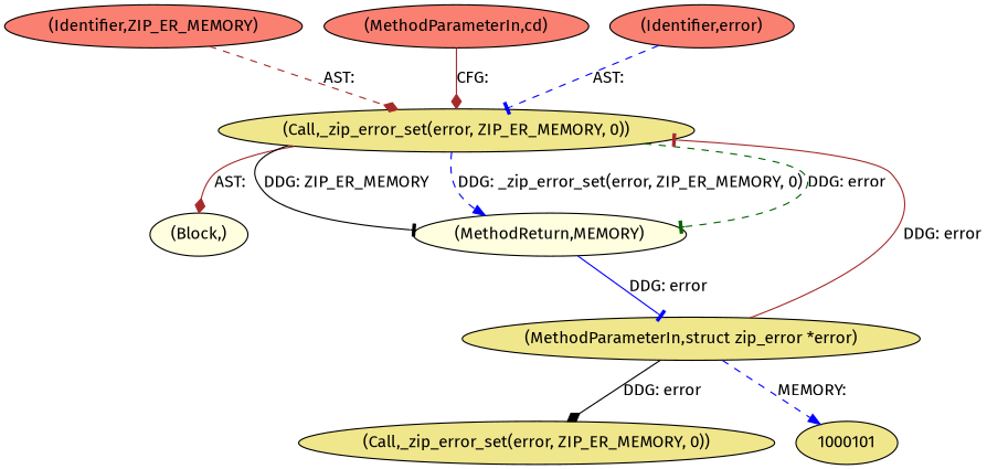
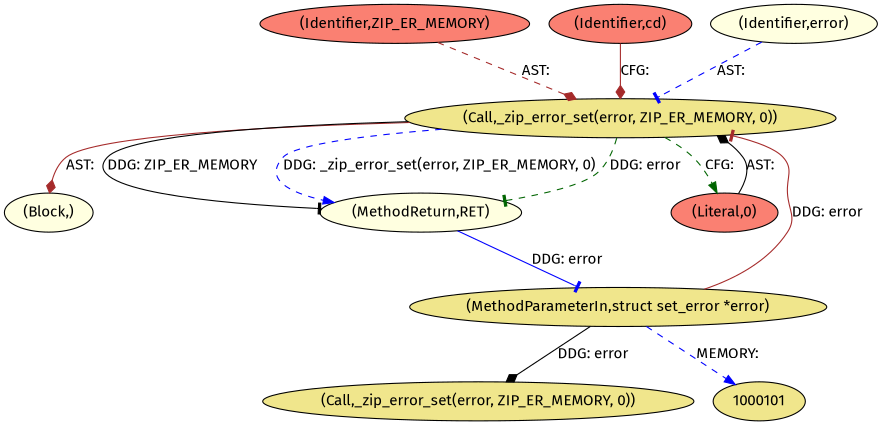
  digraph {
    fontname="Fira Sans"
    node [fillcolor=khaki fontname="Fira Sans" style=filled]
    edge [arrowhead=diamond color=brown fontname="Fira Sans" style=solid]
    n1 [label="(Call,_zip_error_set(error, ZIP_ER_MEMORY, 0))"]
    n2 [fillcolor=lightyellow label="(Block,)"]
-   n3 [fillcolor=lightyellow label="(MethodReturn,MEMORY)"]
-   n5 [label="(MethodParameterIn,struct zip_error *error)"]
+   n3 [fillcolor=lightyellow label="(MethodReturn,RET)"]
+   n4 [fillcolor=salmon label="(Literal,0)"]
+   n5 [label="(MethodParameterIn,struct set_error *error)"]
    n6 [label="(Call,_zip_error_set(error, ZIP_ER_MEMORY, 0))"]
    1000101
    n8 [fillcolor=salmon label="(Identifier,ZIP_ER_MEMORY)"]
-   n9 [fillcolor=salmon label="(MethodParameterIn,cd)"]
-   n10 [fillcolor=salmon label="(Identifier,error)"]
+   n9 [fillcolor=salmon label="(Identifier,cd)"]
+   n10 [fillcolor=lightyellow label="(Identifier,error)"]
    n1 -> n2 [label="AST: "]
    n1 -> n3 [arrowhead=tee color=black label="DDG: ZIP_ER_MEMORY"]
    n1 -> n3 [arrowhead=normal color=blue label="DDG: _zip_error_set(error, ZIP_ER_MEMORY, 0)" style=dashed]
    n1 -> n3 [arrowhead=tee color=darkgreen label="DDG: error" style=dashed]
+   n1 -> n4 [arrowhead=normal color=darkgreen label="CFG: " style=dashed]
    n3 -> n5 [arrowhead=tee color=blue label="DDG: error"]
+   n4 -> n1 [color=black label="AST: "]
    n5 -> n1 [arrowhead=tee label="DDG: error"]
    n5 -> n6 [color=black label="DDG: error"]
    n5 -> 1000101 [arrowhead=normal color=blue label="MEMORY: " style=dashed]
    n8 -> n1 [label="AST: " style=dashed]
    n9 -> n1 [label="CFG: "]
    n10 -> n1 [arrowhead=tee color=blue label="AST: " style=dashed]
  }
